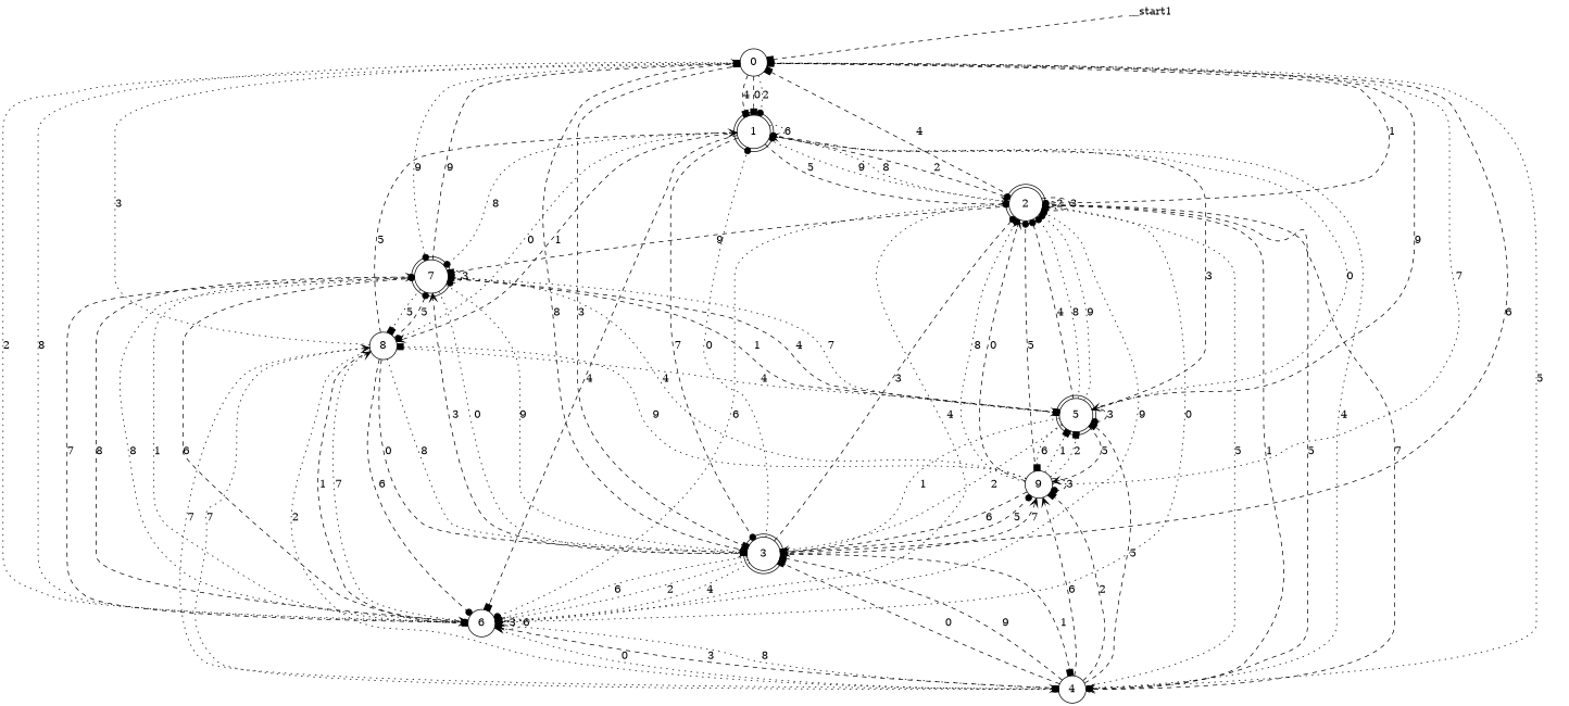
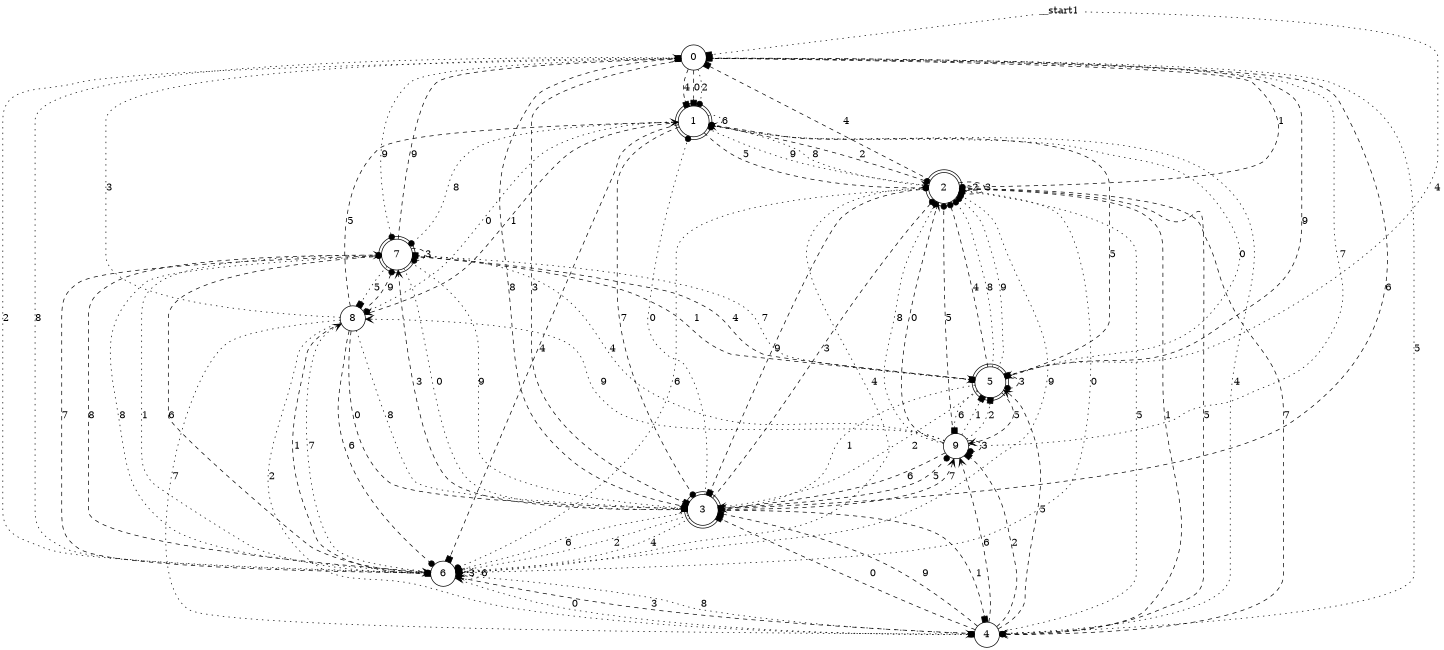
  digraph {
    node [shape=circle]
    edge [arrowhead=dot style=dashed]
    n1 [label=0]
    n2 [label=1 shape=doublecircle]
    n3 [label=2 shape=doublecircle]
    n4 [label=3 shape=doublecircle]
    n5 [label=4]
    n6 [label=6]
    n7 [label=7 shape=doublecircle]
    n8 [label=5 shape=doublecircle]
    n9 [label=8]
    n10 [label=9]
    n11 [height=0 label=__start1 shape=none width=0]
    n1 -> n2 [arrowhead=box label=0]
    n1 -> n2 [label=2 style=dotted]
    n1 -> n2 [arrowhead=box label=4]
    n1 -> n3 [label=1]
    n1 -> n4 [arrowhead=box label=3]
    n1 -> n4 [arrowhead=vee label=6]
    n1 -> n5 [arrowhead=vee label=5 style=dotted]
    n1 -> n6 [label=8 style=dotted]
    n1 -> n7 [label=9 style=dotted]
    n2 -> n2 [label=6 style=dotted]
    n2 -> n3 [label=2]
    n2 -> n3 [label=5]
    n2 -> n3 [arrowhead=vee label=9 style=dotted]
    n2 -> n4 [label=7]
    n2 -> n6 [arrowhead=box label=4]
    n2 -> n7 [label=8 style=dotted]
-   n2 -> n8 [arrowhead=vee label=3]
+   n2 -> n8 [arrowhead=vee label=5]
    n2 -> n9 [label=0 style=dotted]
    n2 -> n9 [arrowhead=vee label=1]
    n3 -> n1 [arrowhead=box label=4]
    n3 -> n2 [label=8 style=dotted]
    n3 -> n3 [arrowhead=box label=2]
    n3 -> n3 [label=3]
-   n3 -> n7 [arrowhead=box label=9]
+   n3 -> n4 [arrowhead=box label=9]
    n3 -> n5 [label=1]
    n3 -> n5 [arrowhead=vee label=5]
    n3 -> n5 [label=7]
    n3 -> n6 [arrowhead=vee label=0 style=dotted]
    n3 -> n6 [label=6 style=dotted]
    n4 -> n1 [arrowhead=box label=8]
    n4 -> n2 [label=0 style=dotted]
    n4 -> n3 [label=3]
    n4 -> n5 [arrowhead=box label=1]
    n4 -> n6 [arrowhead=box label=2 style=dotted]
    n4 -> n6 [arrowhead=box label=4 style=dotted]
    n4 -> n6 [arrowhead=box label=6 style=dotted]
    n4 -> n7 [arrowhead=vee label=3]
    n4 -> n10 [label=5]
    n4 -> n10 [arrowhead=vee label=7]
    n5 -> n2 [label=4 style=dotted]
    n5 -> n3 [label=5 style=dotted]
    n5 -> n4 [arrowhead=box label=0]
    n5 -> n4 [arrowhead=box label=9]
    n5 -> n6 [arrowhead=vee label=3]
    n5 -> n6 [arrowhead=vee label=8 style=dotted]
-   n5 -> n8 [arrowhead=box label=5]
-   n5 -> n9 [arrowhead=vee label=7 style=dotted]
+   n5 -> n8 [arrowhead=vee label=5]
    n5 -> n10 [arrowhead=box label=2]
    n5 -> n10 [arrowhead=vee label=6]
    n6 -> n1 [arrowhead=box label=2 style=dotted]
    n6 -> n3 [label=4 style=dotted]
    n6 -> n3 [label=9 style=dotted]
    n6 -> n5 [arrowhead=box label=0 style=dotted]
    n6 -> n6 [arrowhead=vee label=3]
    n6 -> n6 [arrowhead=vee label=6 style=dotted]
    n6 -> n7 [label=1 style=dotted]
    n6 -> n7 [label=7]
    n6 -> n7 [arrowhead=vee label=8]
    n6 -> n9 [arrowhead=vee label=7 style=dotted]
    n7 -> n1 [label=9]
    n7 -> n4 [arrowhead=vee label=0 style=dotted]
    n7 -> n4 [arrowhead=box label=9 style=dotted]
    n7 -> n6 [arrowhead=vee label=6]
    n7 -> n6 [arrowhead=vee label=8 style=dotted]
    n7 -> n7 [label=3]
    n7 -> n8 [arrowhead=vee label=1]
    n7 -> n8 [arrowhead=box label=4]
    n7 -> n8 [label=7 style=dotted]
    n7 -> n9 [arrowhead=box label=5 style=dotted]
    n8 -> n1 [arrowhead=box label=9]
    n8 -> n2 [arrowhead=vee label=0 style=dotted]
    n8 -> n3 [label=4]
    n8 -> n3 [label=8 style=dotted]
    n8 -> n3 [label=9 style=dotted]
    n8 -> n4 [arrowhead=vee label=1 style=dotted]
    n8 -> n4 [arrowhead=vee label=2 style=dotted]
    n8 -> n8 [label=3]
    n8 -> n10 [arrowhead=vee label=5]
    n8 -> n10 [arrowhead=box label=6 style=dotted]
    n9 -> n1 [arrowhead=vee label=3 style=dotted]
    n9 -> n2 [arrowhead=vee label=5]
    n9 -> n4 [arrowhead=box label=0]
    n9 -> n4 [arrowhead=box label=8 style=dotted]
    n9 -> n5 [label=2 style=dotted]
    n9 -> n5 [arrowhead=vee label=7 style=dotted]
    n9 -> n6 [arrowhead=box label=1]
    n9 -> n6 [label=6]
-   n9 -> n7 [label=5]
-   n9 -> n8 [arrowhead=box label=4 style=dotted]
+   n9 -> n7 [label=9]
+   n11 -> n8 [arrowhead=box label=4 style=dotted]
    n10 -> n1 [arrowhead=box label=7 style=dotted]
    n10 -> n3 [arrowhead=vee label=0]
    n10 -> n3 [label=5]
    n10 -> n3 [label=8 style=dotted]
    n10 -> n4 [arrowhead=box label=6]
    n10 -> n7 [arrowhead=box label=4 style=dotted]
    n10 -> n8 [arrowhead=box label=1 style=dotted]
    n10 -> n8 [arrowhead=box label=2 style=dotted]
-   n10 -> n9 [arrowhead=box label=9 style=dotted]
+   n10 -> n9 [arrowhead=vee label=9 style=dotted]
    n10 -> n10 [label=3]
-   n11 -> n1 [arrowhead=box]
+   n11 -> n1 [arrowhead=box style=dotted]
  }
